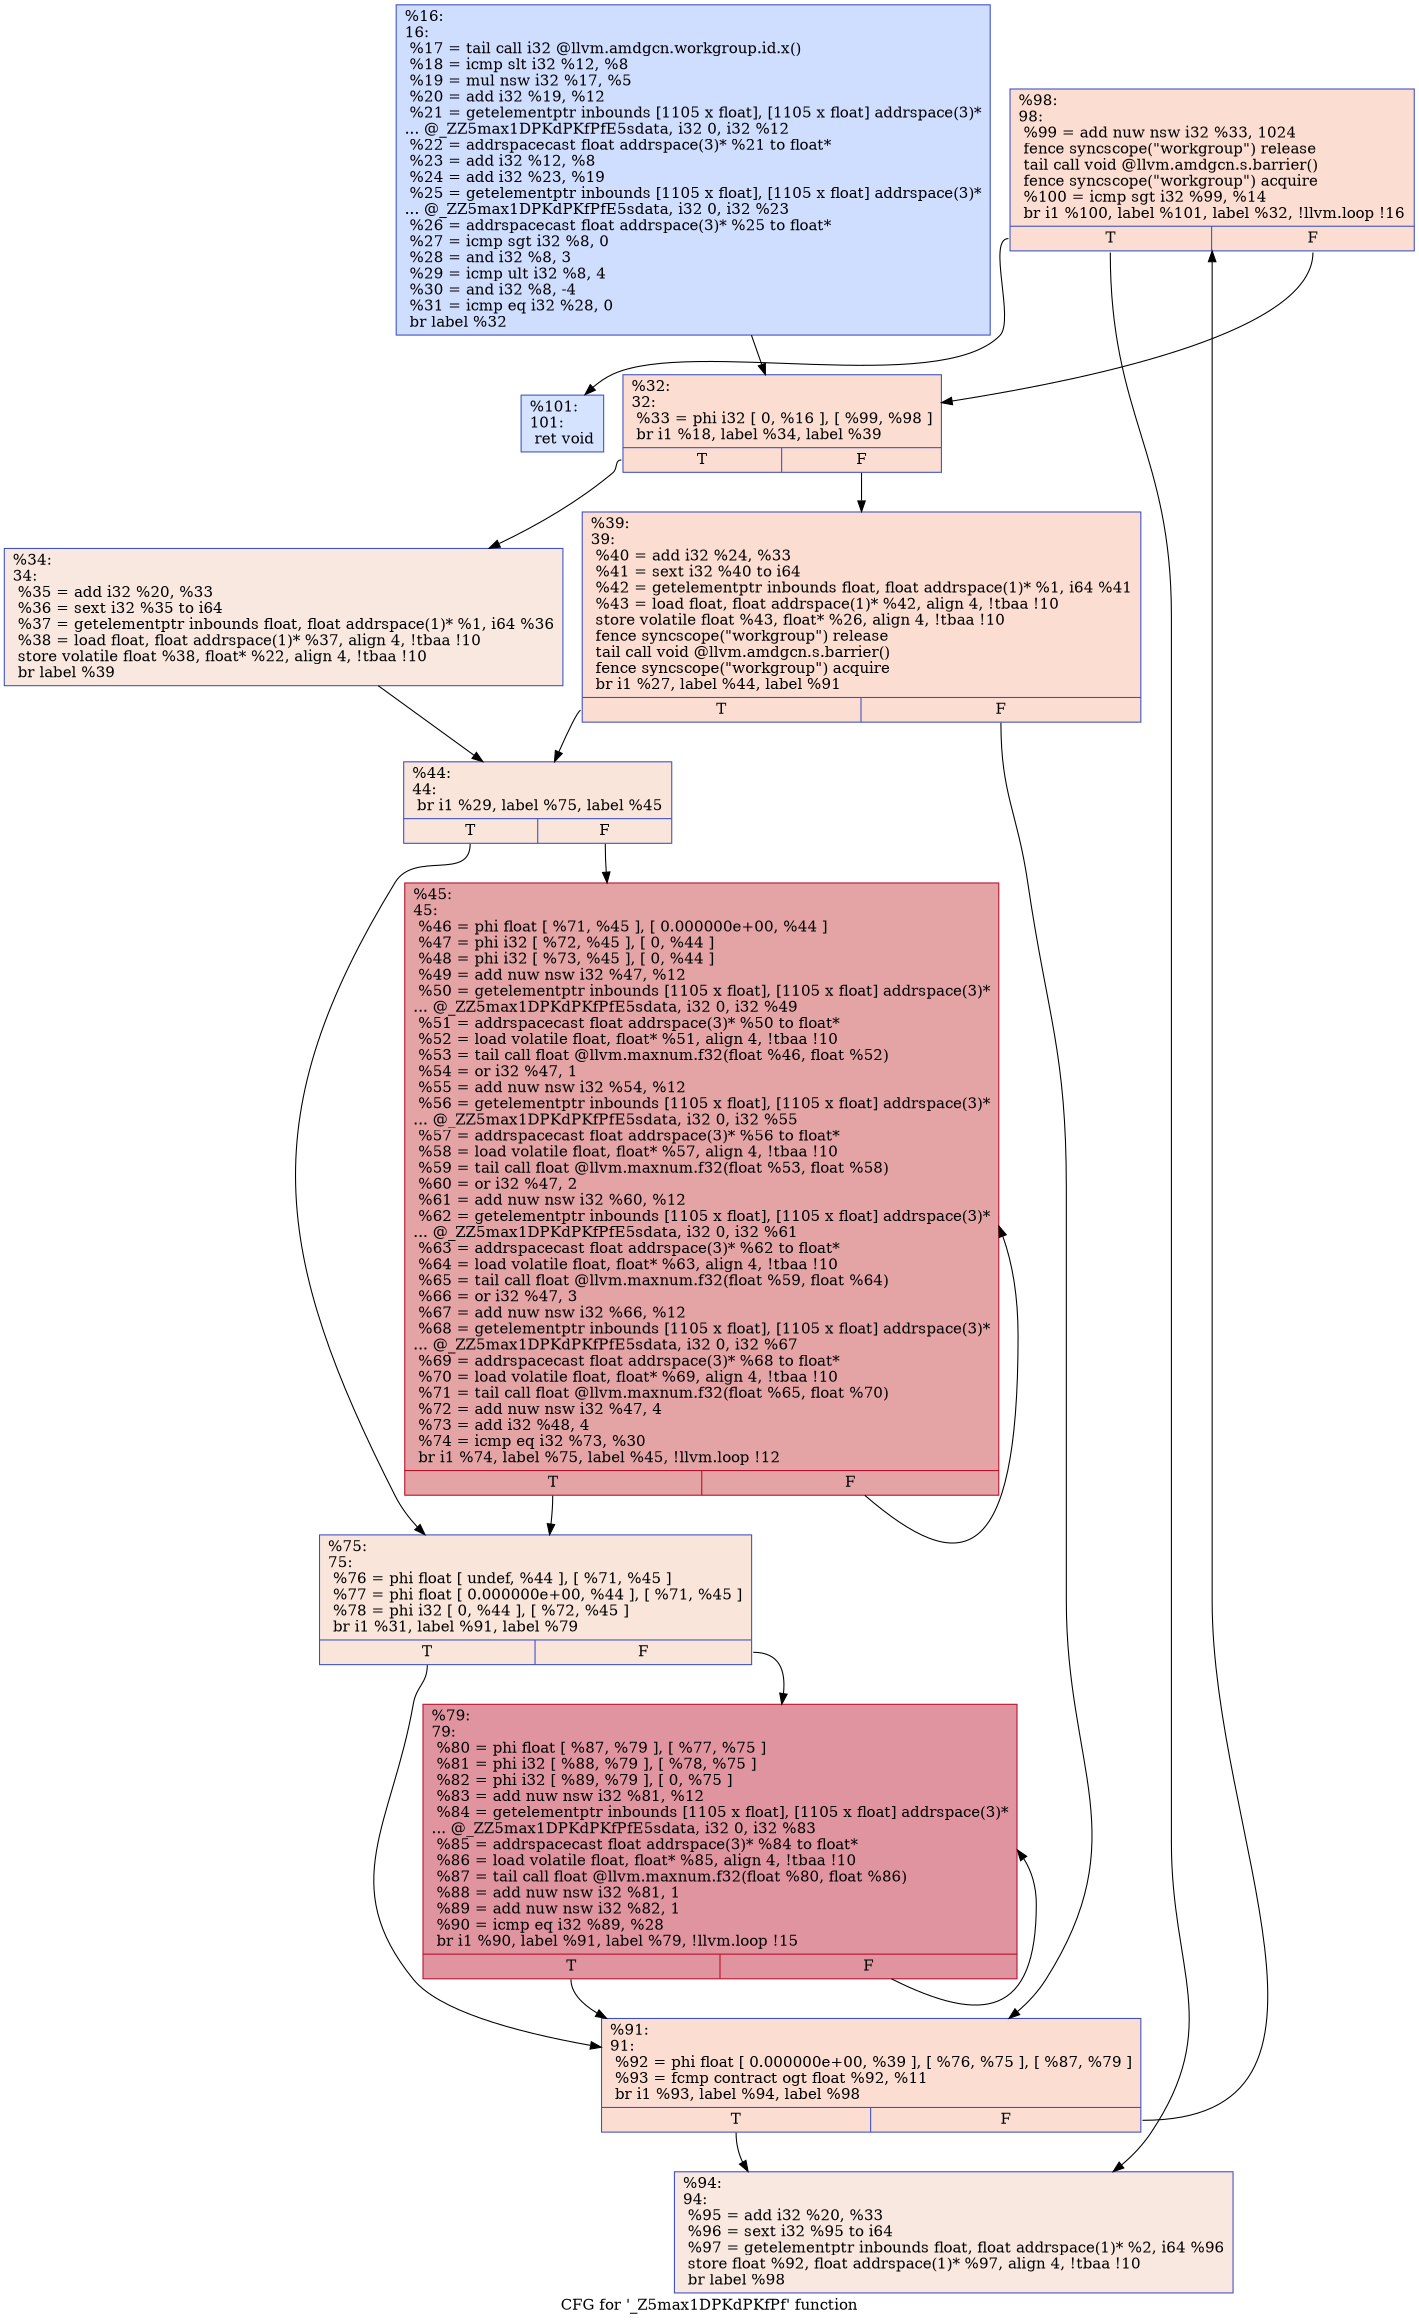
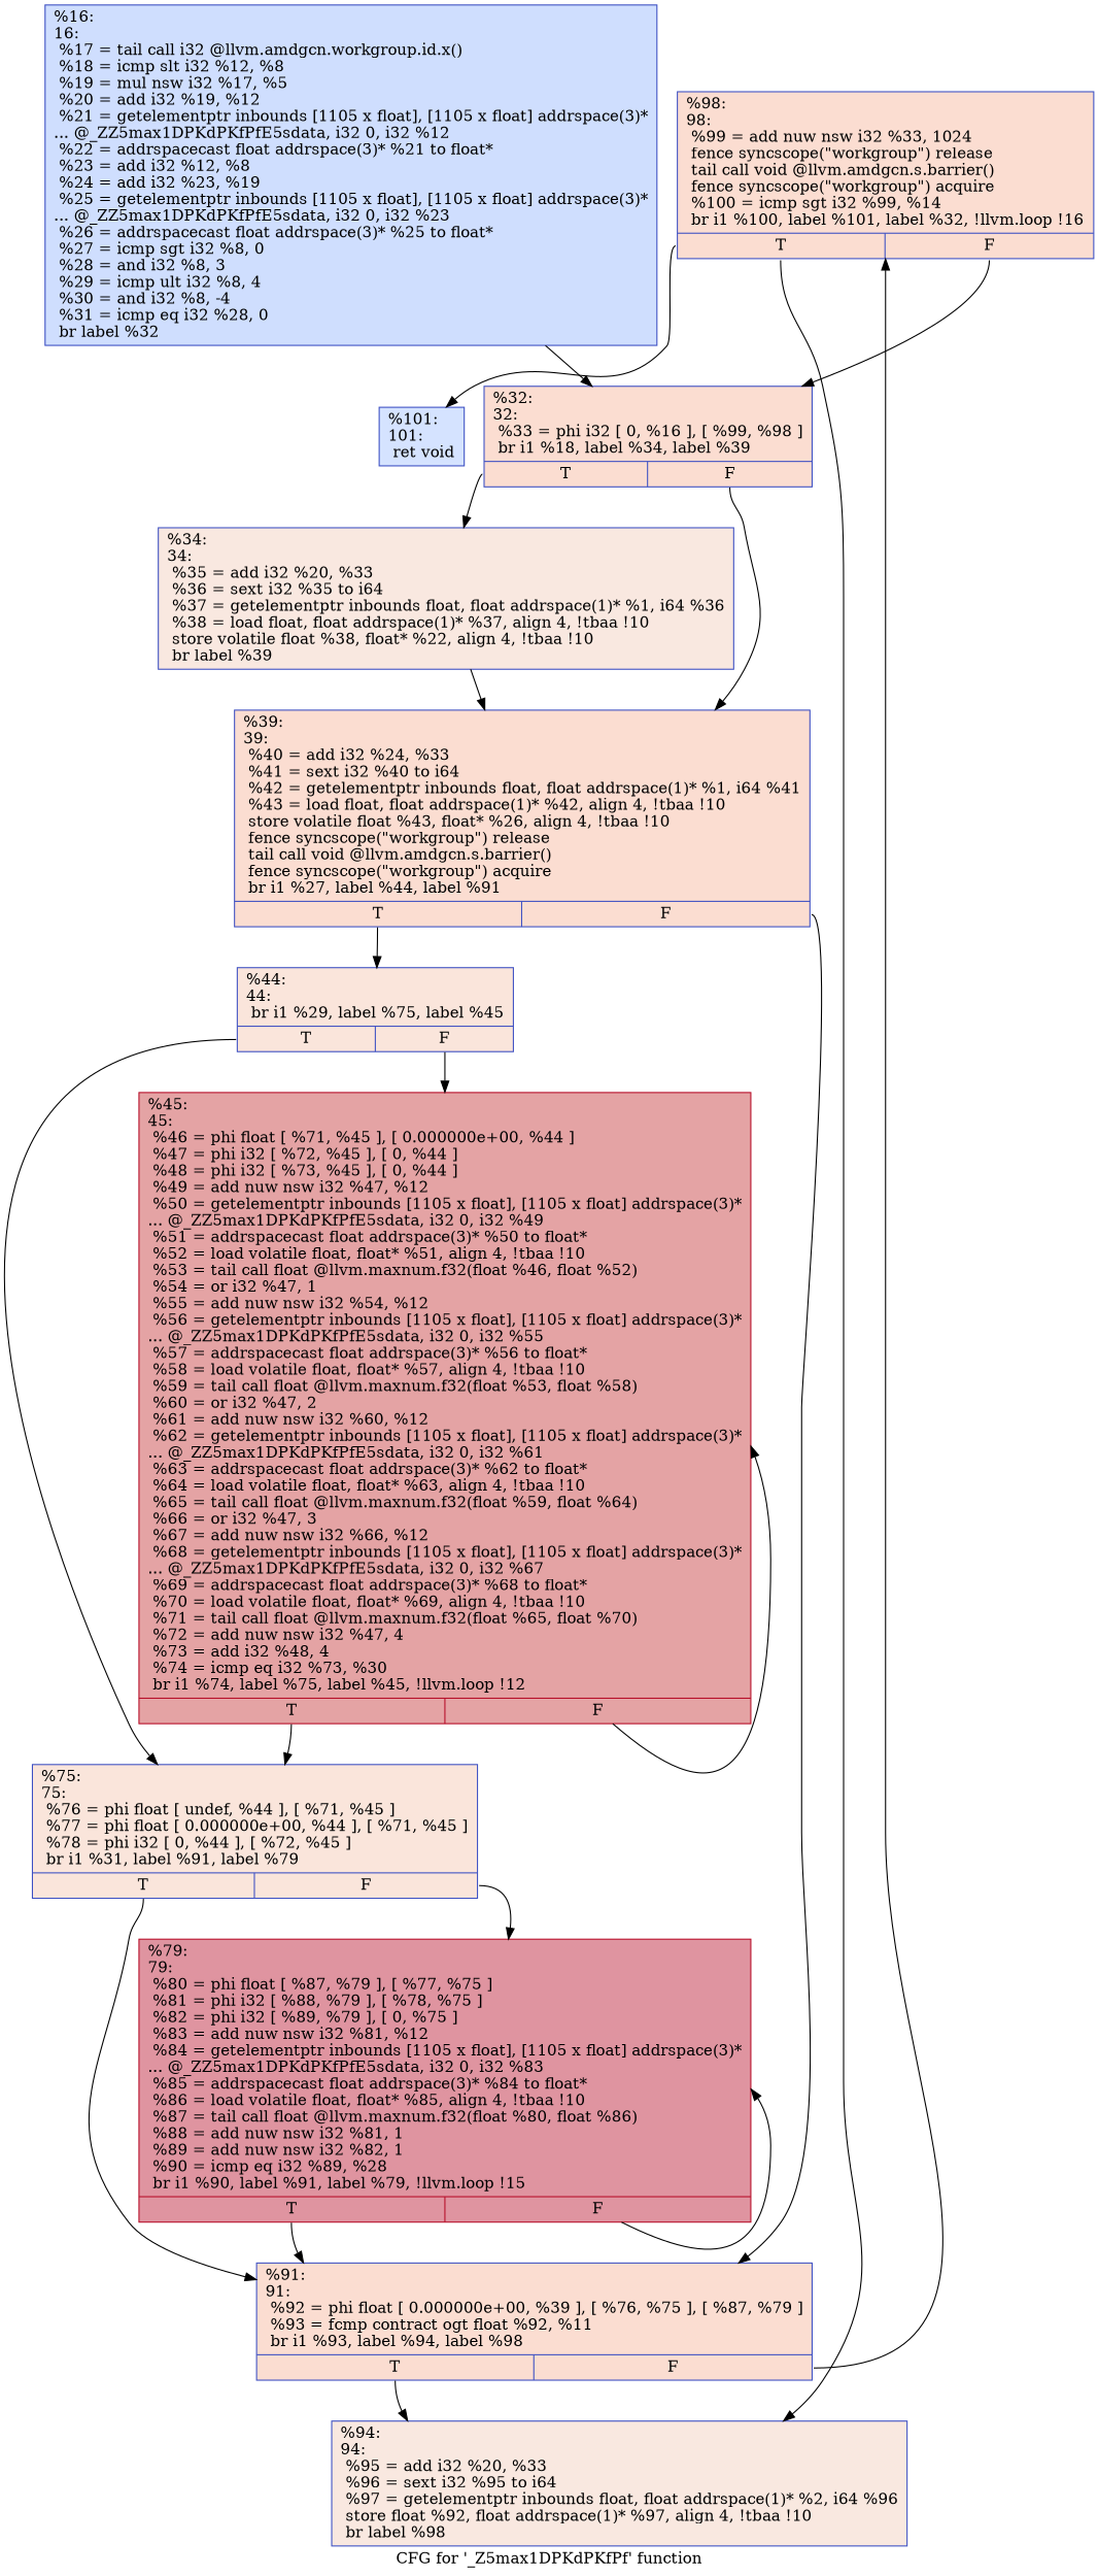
  digraph {
    label="CFG for '_Z5max1DPKdPKfPf' function"
    node [color="#3d50c3ff" fillcolor="#f7b39670" shape=record style=filled]
    edge [tailport=s0]
    n1 [fillcolor="#a1c0ff70" label="{%101:\l101:                                              \l  ret void\l}"]
    n2 [fillcolor="#93b5fe70" label="{%16:\l16:                                               \l  %17 = tail call i32 @llvm.amdgcn.workgroup.id.x()\l  %18 = icmp slt i32 %12, %8\l  %19 = mul nsw i32 %17, %5\l  %20 = add i32 %19, %12\l  %21 = getelementptr inbounds [1105 x float], [1105 x float] addrspace(3)*\l... @_ZZ5max1DPKdPKfPfE5sdata, i32 0, i32 %12\l  %22 = addrspacecast float addrspace(3)* %21 to float*\l  %23 = add i32 %12, %8\l  %24 = add i32 %23, %19\l  %25 = getelementptr inbounds [1105 x float], [1105 x float] addrspace(3)*\l... @_ZZ5max1DPKdPKfPfE5sdata, i32 0, i32 %23\l  %26 = addrspacecast float addrspace(3)* %25 to float*\l  %27 = icmp sgt i32 %8, 0\l  %28 = and i32 %8, 3\l  %29 = icmp ult i32 %8, 4\l  %30 = and i32 %8, -4\l  %31 = icmp eq i32 %28, 0\l  br label %32\l}"]
    n3 [label="{%32:\l32:                                               \l  %33 = phi i32 [ 0, %16 ], [ %99, %98 ]\l  br i1 %18, label %34, label %39\l|{<s0>T|<s1>F}}"]
    n4 [fillcolor="#f1ccb870" label="{%34:\l34:                                               \l  %35 = add i32 %20, %33\l  %36 = sext i32 %35 to i64\l  %37 = getelementptr inbounds float, float addrspace(1)* %1, i64 %36\l  %38 = load float, float addrspace(1)* %37, align 4, !tbaa !10\l  store volatile float %38, float* %22, align 4, !tbaa !10\l  br label %39\l}"]
    n5 [label="{%39:\l39:                                               \l  %40 = add i32 %24, %33\l  %41 = sext i32 %40 to i64\l  %42 = getelementptr inbounds float, float addrspace(1)* %1, i64 %41\l  %43 = load float, float addrspace(1)* %42, align 4, !tbaa !10\l  store volatile float %43, float* %26, align 4, !tbaa !10\l  fence syncscope(\"workgroup\") release\l  tail call void @llvm.amdgcn.s.barrier()\l  fence syncscope(\"workgroup\") acquire\l  br i1 %27, label %44, label %91\l|{<s0>T|<s1>F}}"]
    n6 [fillcolor="#f4c5ad70" label="{%44:\l44:                                               \l  br i1 %29, label %75, label %45\l|{<s0>T|<s1>F}}"]
    n7 [label="{%91:\l91:                                               \l  %92 = phi float [ 0.000000e+00, %39 ], [ %76, %75 ], [ %87, %79 ]\l  %93 = fcmp contract ogt float %92, %11\l  br i1 %93, label %94, label %98\l|{<s0>T|<s1>F}}"]
    n8 [fillcolor="#f4c5ad70" label="{%75:\l75:                                               \l  %76 = phi float [ undef, %44 ], [ %71, %45 ]\l  %77 = phi float [ 0.000000e+00, %44 ], [ %71, %45 ]\l  %78 = phi i32 [ 0, %44 ], [ %72, %45 ]\l  br i1 %31, label %91, label %79\l|{<s0>T|<s1>F}}"]
    n9 [color="#b70d28ff" fillcolor="#c32e3170" label="{%45:\l45:                                               \l  %46 = phi float [ %71, %45 ], [ 0.000000e+00, %44 ]\l  %47 = phi i32 [ %72, %45 ], [ 0, %44 ]\l  %48 = phi i32 [ %73, %45 ], [ 0, %44 ]\l  %49 = add nuw nsw i32 %47, %12\l  %50 = getelementptr inbounds [1105 x float], [1105 x float] addrspace(3)*\l... @_ZZ5max1DPKdPKfPfE5sdata, i32 0, i32 %49\l  %51 = addrspacecast float addrspace(3)* %50 to float*\l  %52 = load volatile float, float* %51, align 4, !tbaa !10\l  %53 = tail call float @llvm.maxnum.f32(float %46, float %52)\l  %54 = or i32 %47, 1\l  %55 = add nuw nsw i32 %54, %12\l  %56 = getelementptr inbounds [1105 x float], [1105 x float] addrspace(3)*\l... @_ZZ5max1DPKdPKfPfE5sdata, i32 0, i32 %55\l  %57 = addrspacecast float addrspace(3)* %56 to float*\l  %58 = load volatile float, float* %57, align 4, !tbaa !10\l  %59 = tail call float @llvm.maxnum.f32(float %53, float %58)\l  %60 = or i32 %47, 2\l  %61 = add nuw nsw i32 %60, %12\l  %62 = getelementptr inbounds [1105 x float], [1105 x float] addrspace(3)*\l... @_ZZ5max1DPKdPKfPfE5sdata, i32 0, i32 %61\l  %63 = addrspacecast float addrspace(3)* %62 to float*\l  %64 = load volatile float, float* %63, align 4, !tbaa !10\l  %65 = tail call float @llvm.maxnum.f32(float %59, float %64)\l  %66 = or i32 %47, 3\l  %67 = add nuw nsw i32 %66, %12\l  %68 = getelementptr inbounds [1105 x float], [1105 x float] addrspace(3)*\l... @_ZZ5max1DPKdPKfPfE5sdata, i32 0, i32 %67\l  %69 = addrspacecast float addrspace(3)* %68 to float*\l  %70 = load volatile float, float* %69, align 4, !tbaa !10\l  %71 = tail call float @llvm.maxnum.f32(float %65, float %70)\l  %72 = add nuw nsw i32 %47, 4\l  %73 = add i32 %48, 4\l  %74 = icmp eq i32 %73, %30\l  br i1 %74, label %75, label %45, !llvm.loop !12\l|{<s0>T|<s1>F}}"]
    n10 [fillcolor="#f1ccb870" label="{%94:\l94:                                               \l  %95 = add i32 %20, %33\l  %96 = sext i32 %95 to i64\l  %97 = getelementptr inbounds float, float addrspace(1)* %2, i64 %96\l  store float %92, float addrspace(1)* %97, align 4, !tbaa !10\l  br label %98\l}"]
    n11 [label="{%98:\l98:                                               \l  %99 = add nuw nsw i32 %33, 1024\l  fence syncscope(\"workgroup\") release\l  tail call void @llvm.amdgcn.s.barrier()\l  fence syncscope(\"workgroup\") acquire\l  %100 = icmp sgt i32 %99, %14\l  br i1 %100, label %101, label %32, !llvm.loop !16\l|{<s0>T|<s1>F}}"]
    n12 [color="#b70d28ff" fillcolor="#b70d2870" label="{%79:\l79:                                               \l  %80 = phi float [ %87, %79 ], [ %77, %75 ]\l  %81 = phi i32 [ %88, %79 ], [ %78, %75 ]\l  %82 = phi i32 [ %89, %79 ], [ 0, %75 ]\l  %83 = add nuw nsw i32 %81, %12\l  %84 = getelementptr inbounds [1105 x float], [1105 x float] addrspace(3)*\l... @_ZZ5max1DPKdPKfPfE5sdata, i32 0, i32 %83\l  %85 = addrspacecast float addrspace(3)* %84 to float*\l  %86 = load volatile float, float* %85, align 4, !tbaa !10\l  %87 = tail call float @llvm.maxnum.f32(float %80, float %86)\l  %88 = add nuw nsw i32 %81, 1\l  %89 = add nuw nsw i32 %82, 1\l  %90 = icmp eq i32 %89, %28\l  br i1 %90, label %91, label %79, !llvm.loop !15\l|{<s0>T|<s1>F}}"]
    n2 -> n3
    n3 -> n4
    n3 -> n5 [tailport=s1]
-   n4 -> n6
+   n4 -> n5
    n5 -> n6
    n5 -> n7 [tailport=s1]
    n6 -> n8
    n6 -> n9 [tailport=s1]
    n7 -> n10
    n7 -> n11 [tailport=s1]
    n8 -> n7
    n8 -> n12 [tailport=s1]
    n9 -> n8
    n9 -> n9 [tailport=s1]
    n11 -> n1
    n11 -> n3 [tailport=s1]
    n11 -> n10
    n12 -> n7
    n12 -> n12 [tailport=s1]
  }
